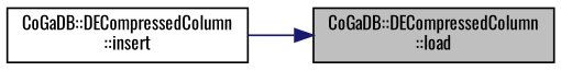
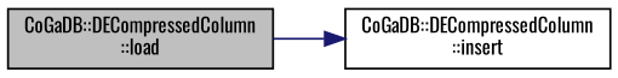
  digraph {
    rankdir=LR
    fontname=Oswald
    node [color=black fontname=Oswald fontsize=10 shape=record style=filled]
    n1 [fillcolor=grey75 fontcolor=black height=0.2 label="CoGaDB::DECompressedColumn\l::load" width=0.4]
    n2 [fillcolor=white height=0.2 label="CoGaDB::DECompressedColumn\l::insert" width=0.4]
-   n2 -> n1 [color=midnightblue fontname=Oswald fontsize=10 labelfontname=Helvetica labelfontsize=10 style=solid]
+   n1 -> n2 [color=midnightblue fontname=Oswald fontsize=10 labelfontname=Helvetica labelfontsize=10 style=solid]
  }
